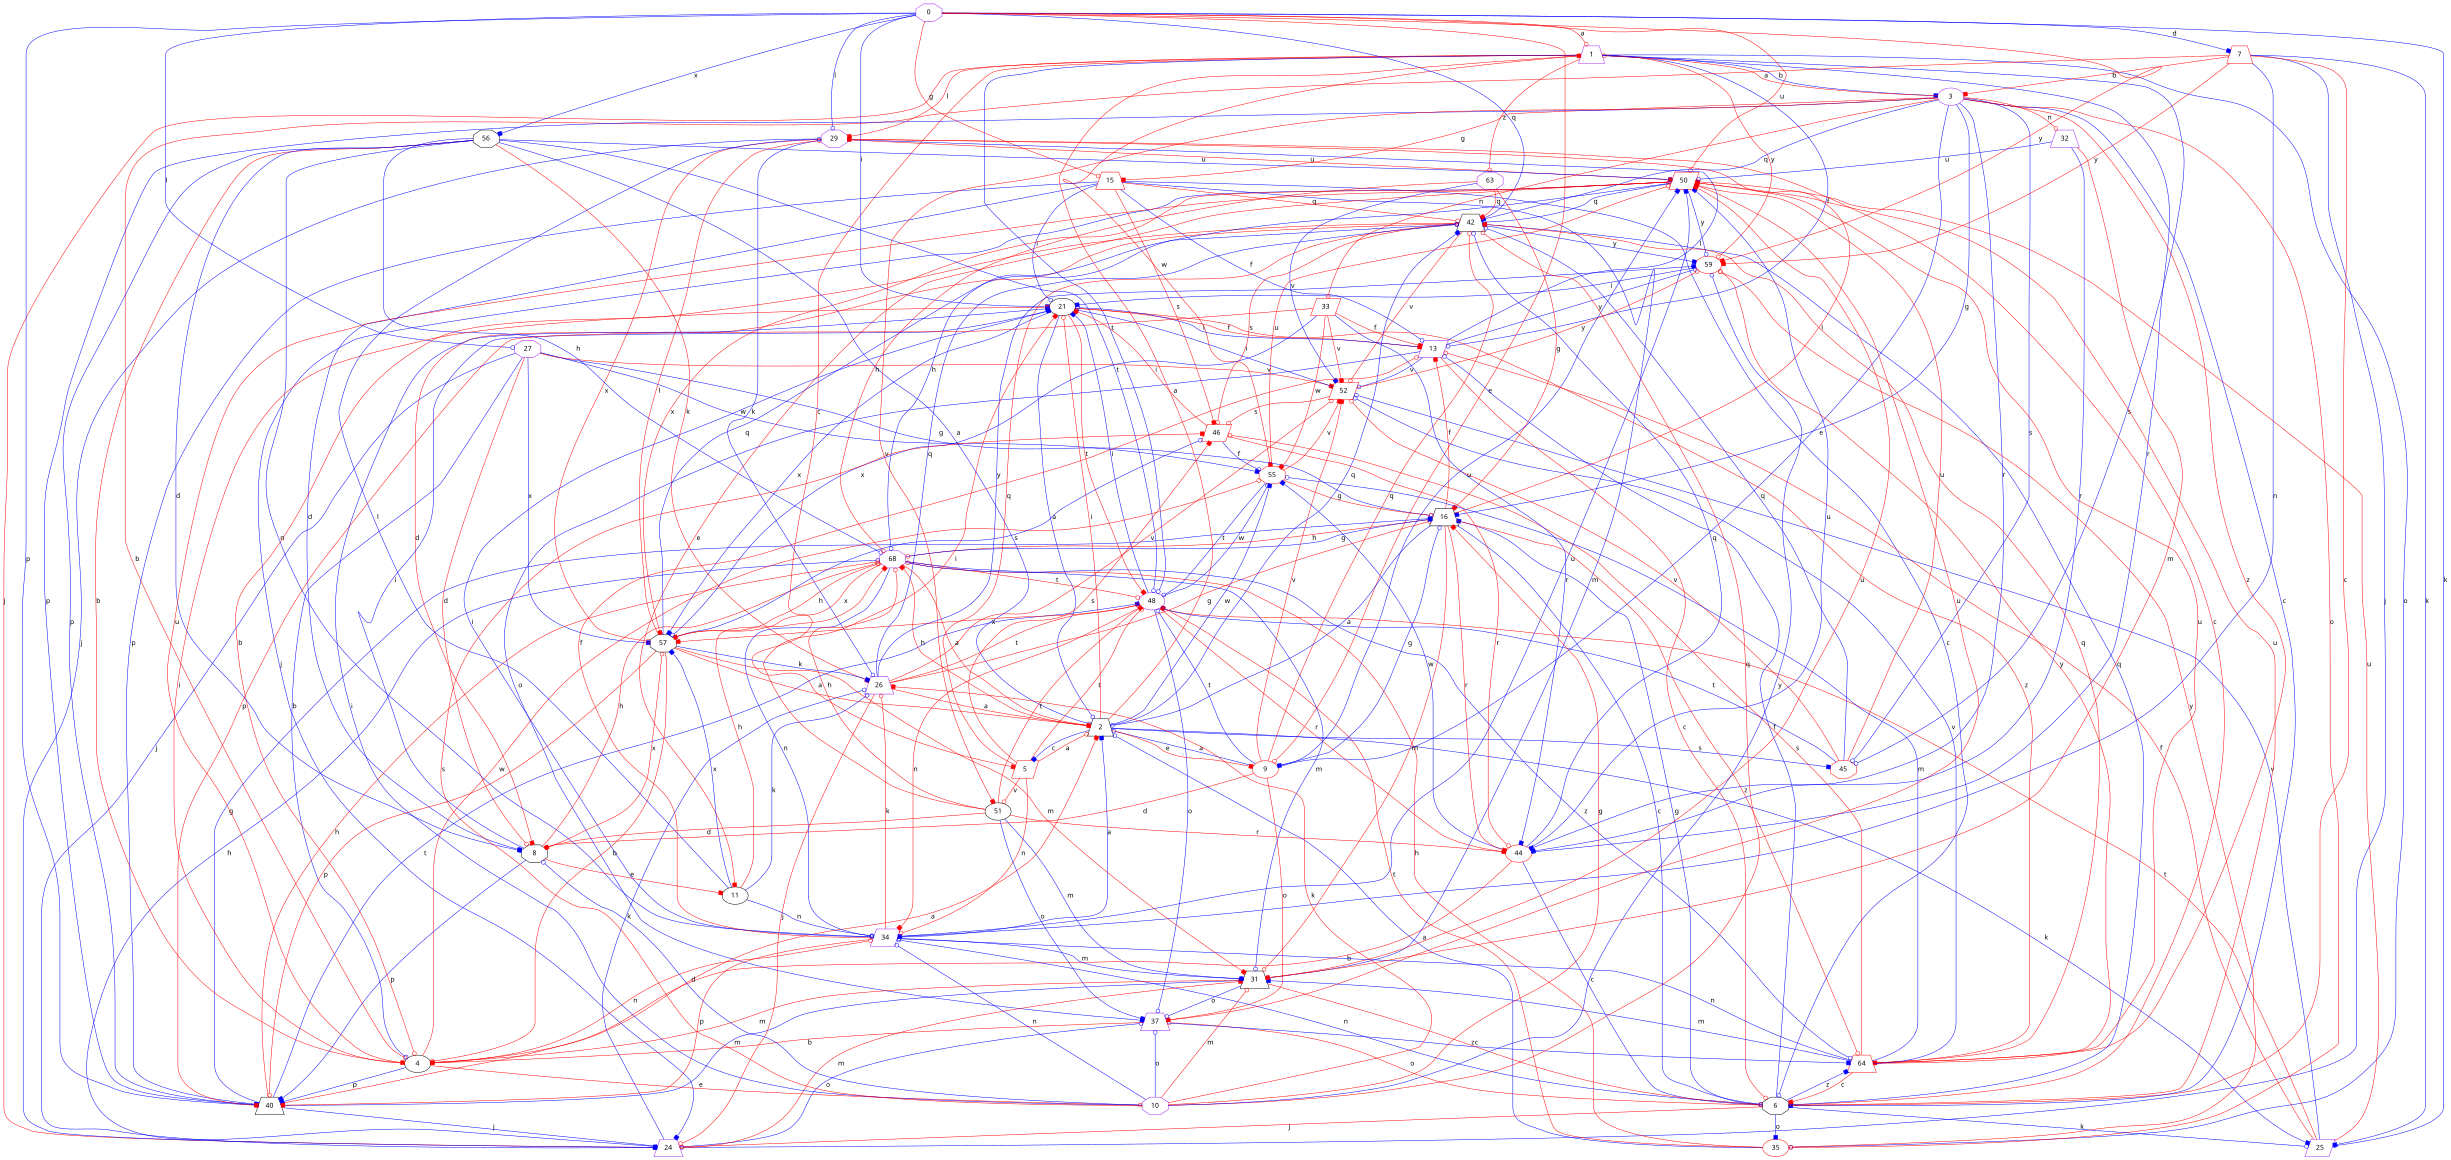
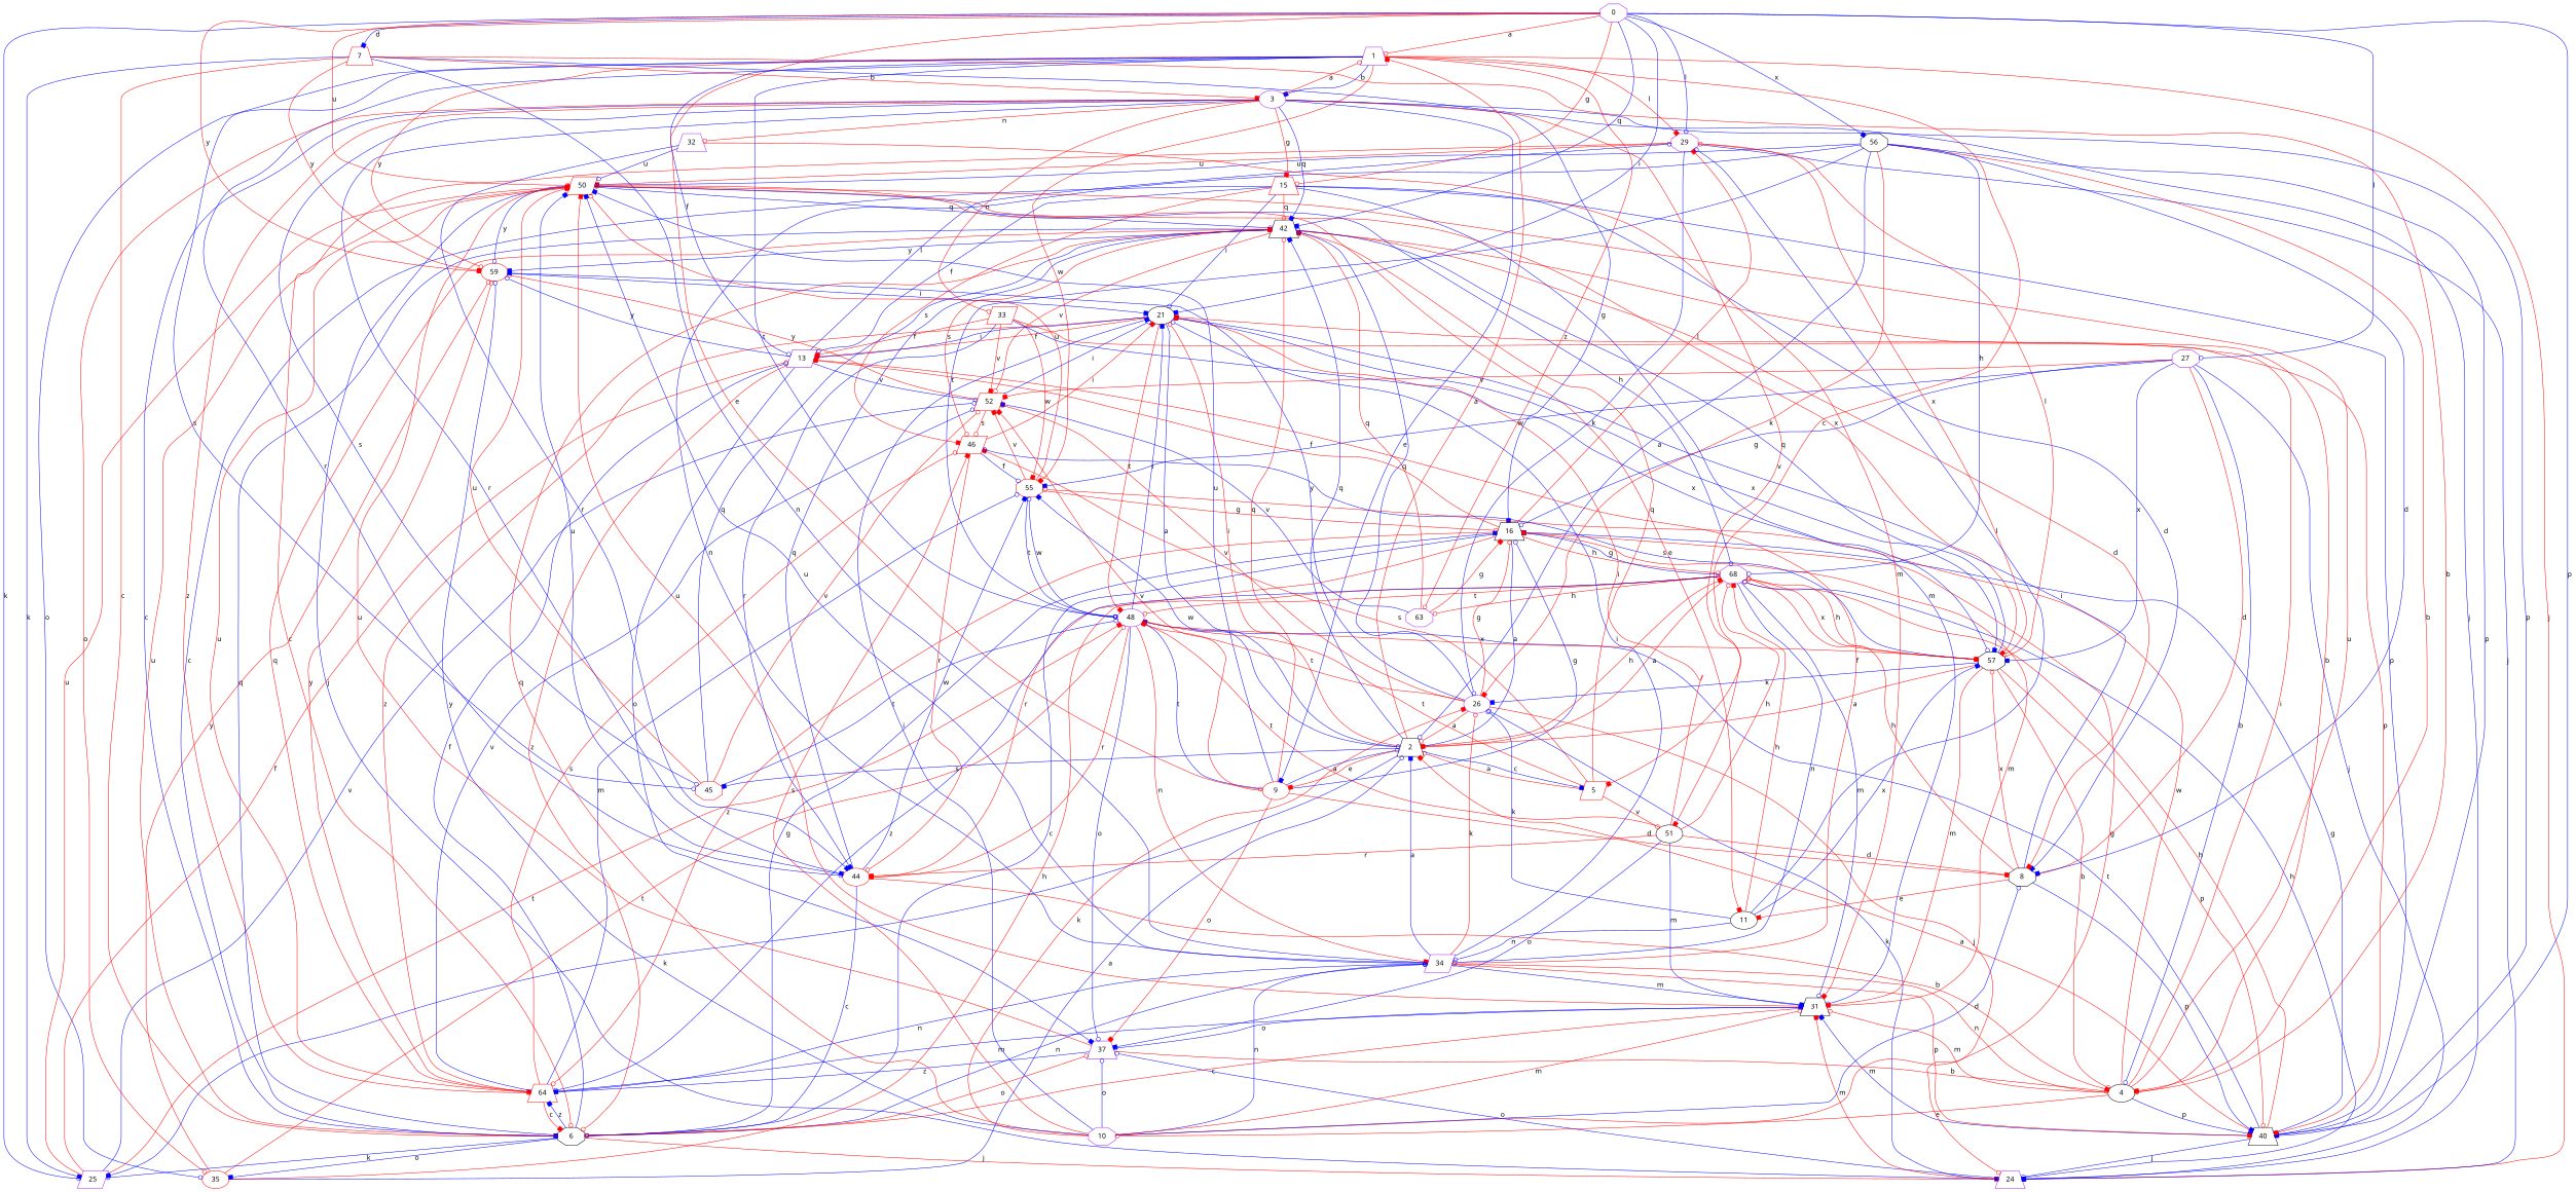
  strict digraph {
    fontname="Noto Sans"
    node [color=purple fontname="Noto Sans" shape=trapezium]
    edge [arrowhead=odot color=red fontname="Noto Sans"]
    1
    0 [shape=octagon]
    7 [color=red]
    9 [color=red shape=ellipse]
    15 [color=red]
    21 [color=black shape=ellipse]
    25 [shape=parallelogram]
    27 [shape=octagon]
    29 [shape=octagon]
    40 [color=black]
    42 [color=black]
    50 [color=red shape=parallelogram]
    56 [color=black shape=octagon]
    59 [color=red shape=ellipse]
    3 [shape=ellipse]
    5 [color=red shape=parallelogram]
    13 [shape=parallelogram]
    24
    35 [color=red shape=ellipse]
    44 [color=red shape=ellipse]
    45 [color=red shape=octagon]
    48 [shape=ellipse]
    55 [color=red shape=octagon]
    63 [shape=octagon]
    6 [color=black shape=octagon]
    4 [color=black shape=ellipse]
    34 [shape=parallelogram]
    2 [color=black]
    16 [color=black]
    37
    8 [color=black shape=octagon]
    52 [color=red shape=parallelogram]
    31 [color=black]
    46 [color=red shape=parallelogram]
    64 [color=red]
    57 [color=black shape=octagon]
-   26
+   26 [shape=ellipse]
    n38 [label=68 shape=octagon]
    11 [color=black shape=ellipse]
    32
    33 [color=red shape=parallelogram]
    51 [color=black shape=ellipse]
    10 [shape=octagon]
    1 -> 29 [arrowhead=box label=l]
    1 -> 59 [label=y]
    1 -> 3 [arrowhead=box color=blue label=b]
    1 -> 5 [arrowhead=box label=c]
    1 -> 13 [color=blue label=f]
    1 -> 24 [label=j]
    1 -> 35 [color=blue label=o]
    1 -> 44 [color=blue label=r]
    1 -> 45 [color=blue label=s]
    1 -> 48 [color=blue label=t]
    1 -> 55 [arrowhead=box label=w]
    1 -> 63 [label=z]
    0 -> 1 [label=a]
    0 -> 7 [arrowhead=box color=blue label=d]
    0 -> 9 [label=e]
    0 -> 15 [label=g]
    0 -> 21 [arrowhead=box color=blue label=i]
    0 -> 25 [color=blue label=k]
    0 -> 27 [color=blue label=l]
    0 -> 29 [color=blue label=l]
    0 -> 40 [arrowhead=box color=blue label=p]
    0 -> 42 [arrowhead=box color=blue label=q]
    0 -> 50 [label=u]
    0 -> 56 [arrowhead=box color=blue label=x]
    0 -> 59 [arrowhead=box label=y]
    7 -> 25 [arrowhead=box color=blue label=k]
    7 -> 59 [arrowhead=box label=y]
    7 -> 3 [arrowhead=box label=b]
    7 -> 24 [color=blue label=j]
    7 -> 6 [label=c]
    7 -> 4 [label=b]
    7 -> 34 [arrowhead=box color=blue label=n]
    9 -> 42 [label=q]
    9 -> 50 [arrowhead=box color=blue label=u]
    9 -> 48 [color=blue label=t]
    9 -> 2 [color=blue label=a]
    9 -> 16 [color=blue label=g]
    9 -> 37 [arrowhead=box label=o]
    9 -> 8 [label=d]
    9 -> 52 [arrowhead=box label=v]
    15 -> 21 [color=blue label=i]
    15 -> 40 [arrowhead=box color=blue label=p]
    15 -> 42 [label=q]
    15 -> 13 [color=blue label=f]
    15 -> 6 [color=blue label=c]
    15 -> 8 [arrowhead=box color=blue label=d]
    15 -> 31 [color=blue label=m]
    15 -> 46 [arrowhead=box label=s]
    21 -> 13 [arrowhead=box label=f]
    21 -> 48 [arrowhead=box label=t]
    21 -> 2 [color=blue label=a]
    21 -> 64 [arrowhead=box label=z]
    21 -> 57 [arrowhead=box color=blue label=x]
    25 -> 50 [arrowhead=box label=u]
    25 -> 13 [label=f]
    25 -> 48 [arrowhead=box label=t]
    25 -> 52 [color=blue label=v]
    27 -> 24 [arrowhead=box color=blue label=j]
    27 -> 55 [arrowhead=box color=blue label=w]
    27 -> 4 [color=blue label=b]
    27 -> 16 [color=blue label=g]
    27 -> 8 [label=d]
    27 -> 52 [arrowhead=box label=v]
    27 -> 57 [arrowhead=box color=blue label=x]
    29 -> 50 [arrowhead=box label=u]
    29 -> 24 [arrowhead=box color=blue label=j]
    29 -> 6 [label=c]
    29 -> 57 [label=x]
    29 -> 26 [color=blue label=k]
    40 -> 24 [color=blue label=j]
    40 -> 48 [arrowhead=box color=blue label=t]
    40 -> 2 [arrowhead=box label=a]
    40 -> 16 [arrowhead=box color=blue label=g]
    40 -> 31 [arrowhead=box color=blue label=m]
    40 -> n38 [label=h]
    42 -> 59 [arrowhead=box color=blue label=y]
    42 -> 4 [label=b]
    42 -> 8 [arrowhead=box label=d]
    42 -> 52 [label=v]
    42 -> 46 [label=s]
    50 -> 42 [color=blue label=q]
    50 -> 59 [color=blue label=y]
    50 -> 24 [arrowhead=box color=blue label=j]
    50 -> 57 [arrowhead=box label=x]
    50 -> n38 [color=blue label=h]
    50 -> 11 [arrowhead=box label=e]
    56 -> 40 [color=blue label=p]
    56 -> 50 [color=blue label=u]
    56 -> 48 [color=blue label=t]
    56 -> 4 [arrowhead=box label=b]
    56 -> 34 [color=blue label=n]
    56 -> 2 [color=blue label=a]
    56 -> 8 [arrowhead=box color=blue label=d]
    56 -> 26 [arrowhead=box label=k]
    56 -> n38 [color=blue label=h]
    59 -> 21 [arrowhead=box color=blue label=i]
    3 -> 1 [label=a]
    3 -> 9 [arrowhead=box color=blue label=e]
    3 -> 15 [arrowhead=box label=g]
    3 -> 40 [arrowhead=box color=blue label=p]
    3 -> 42 [arrowhead=box color=blue label=q]
    3 -> 35 [label=o]
    3 -> 44 [arrowhead=box color=blue label=r]
    3 -> 45 [color=blue label=s]
    3 -> 6 [arrowhead=box color=blue label=c]
    3 -> 16 [arrowhead=box color=blue label=g]
    3 -> 64 [label=z]
    3 -> 32 [label=n]
    3 -> 33 [label=n]
    3 -> 51 [arrowhead=box label=v]
    5 -> 42 [label=q]
    5 -> 48 [label=t]
-   5 -> 34 [label=n]
    5 -> 2 [label=a]
    5 -> 46 [arrowhead=box label=s]
    5 -> 51 [label=v]
    13 -> 21 [color=blue label=i]
    13 -> 29 [color=blue label=l]
    13 -> 59 [color=blue label=y]
-   13 -> 6 [label=c]
+   13 -> 6 [label=z]
    13 -> 37 [arrowhead=box color=blue label=o]
    13 -> 52 [color=blue label=v]
    24 -> 37 [color=blue label=o]
    24 -> 31 [arrowhead=box label=m]
    24 -> 26 [color=blue label=k]
    24 -> n38 [color=blue label=h]
    35 -> 59 [label=y]
    35 -> 48 [label=t]
    35 -> 2 [color=blue label=a]
    35 -> n38 [label=h]
    44 -> 42 [color=blue label=q]
    44 -> 50 [arrowhead=box color=blue label=u]
    44 -> 55 [arrowhead=box color=blue label=w]
    44 -> 6 [color=blue label=c]
    44 -> 4 [arrowhead=box label=b]
    45 -> 42 [color=blue label=q]
    45 -> 50 [arrowhead=box label=u]
    45 -> 48 [color=blue label=t]
    45 -> 52 [label=v]
    48 -> 21 [arrowhead=box color=blue label=i]
    48 -> 44 [label=r]
    48 -> 55 [color=blue label=w]
    48 -> 34 [arrowhead=box label=n]
    48 -> 37 [color=blue label=o]
    48 -> 57 [arrowhead=box label=x]
    55 -> 50 [label=u]
    55 -> 48 [color=blue label=t]
    55 -> 16 [label=g]
    55 -> 52 [arrowhead=box label=v]
    63 -> 42 [arrowhead=box label=q]
    63 -> 16 [arrowhead=box label=g]
    63 -> 52 [arrowhead=box color=blue label=v]
-   63 -> n38 [label=h]
+   n38 -> 63 [label=h]
    6 -> 25 [color=blue label=k]
    6 -> 42 [arrowhead=box color=blue label=q]
    6 -> 50 [label=u]
    6 -> 13 [color=blue label=f]
    6 -> 24 [label=j]
    6 -> 35 [arrowhead=box color=blue label=o]
    6 -> 34 [color=blue label=n]
    6 -> 16 [arrowhead=box color=blue label=g]
    6 -> 37 [label=o]
    6 -> 64 [arrowhead=box color=blue label=z]
    4 -> 21 [arrowhead=box label=i]
    4 -> 40 [arrowhead=box color=blue label=p]
    4 -> 50 [label=u]
    4 -> 55 [label=w]
    4 -> 34 [label=n]
    4 -> 31 [label=m]
    4 -> 10 [label=e]
    34 -> 21 [color=blue label=i]
    34 -> 40 [arrowhead=box label=p]
    34 -> 50 [arrowhead=box color=blue label=u]
    34 -> 13 [label=f]
    34 -> 2 [arrowhead=box color=blue label=a]
    34 -> 31 [arrowhead=box color=blue label=m]
    34 -> 26 [label=k]
    2 -> 1 [arrowhead=box label=a]
    2 -> 9 [arrowhead=box label=e]
    2 -> 21 [label=i]
    2 -> 25 [arrowhead=box color=blue label=k]
    2 -> 42 [arrowhead=box color=blue label=q]
    2 -> 5 [arrowhead=box color=blue label=c]
    2 -> 45 [arrowhead=box color=blue label=s]
    2 -> 55 [arrowhead=box color=blue label=w]
    2 -> n38 [arrowhead=box label=h]
    16 -> 29 [arrowhead=box label=l]
    16 -> 13 [arrowhead=box label=f]
    16 -> 44 [arrowhead=box label=r]
    16 -> 6 [color=blue label=c]
    16 -> 2 [color=blue label=a]
    16 -> 31 [label=m]
    16 -> 64 [label=z]
    16 -> n38 [label=h]
    37 -> 50 [arrowhead=box label=u]
    37 -> 4 [label=b]
    37 -> 64 [arrowhead=box color=blue label=z]
    8 -> 21 [arrowhead=box color=blue label=i]
    8 -> 40 [arrowhead=box color=blue label=p]
    8 -> 57 [label=x]
    8 -> n38 [label=h]
    8 -> 11 [arrowhead=box label=e]
    52 -> 21 [color=blue label=i]
    52 -> 59 [label=y]
    52 -> 46 [label=s]
    31 -> 50 [arrowhead=box label=u]
    31 -> 6 [label=c]
    31 -> 37 [color=blue label=o]
    46 -> 21 [arrowhead=box label=i]
    46 -> 44 [label=r]
    46 -> 55 [color=blue label=f]
    64 -> 42 [arrowhead=box label=q]
    64 -> 50 [arrowhead=box label=u]
    64 -> 59 [label=y]
    64 -> 55 [color=blue label=m]
    64 -> 6 [arrowhead=box label=c]
    64 -> 34 [color=blue label=n]
    64 -> 52 [color=blue label=v]
    64 -> 31 [arrowhead=box color=blue label=m]
    64 -> 46 [label=s]
    57 -> 29 [label=l]
    57 -> 40 [label=p]
    57 -> 42 [color=blue label=q]
    57 -> 4 [label=b]
    57 -> 2 [arrowhead=box label=a]
    57 -> 31 [arrowhead=box label=m]
    57 -> 46 [color=blue label=s]
    57 -> 26 [arrowhead=box color=blue label=k]
    57 -> n38 [label=h]
    26 -> 42 [color=blue label=q]
    26 -> 59 [arrowhead=box color=blue label=y]
    26 -> 24 [label=j]
    26 -> 48 [label=t]
    26 -> 2 [label=a]
    26 -> 16 [label=g]
    26 -> 52 [label=v]
    n38 -> 48 [label=t]
    n38 -> 34 [color=blue label=n]
    n38 -> 2 [label=a]
    n38 -> 16 [arrowhead=box color=blue label=g]
    n38 -> 31 [color=blue label=m]
    n38 -> 64 [color=blue label=z]
    n38 -> 57 [arrowhead=box label=x]
    11 -> 29 [color=blue label=l]
    11 -> 34 [color=blue label=n]
    11 -> 57 [arrowhead=box color=blue label=x]
    11 -> 26 [color=blue label=k]
    11 -> n38 [arrowhead=box label=h]
    32 -> 50 [color=blue label=u]
    32 -> 44 [arrowhead=box color=blue label=r]
    32 -> 31 [arrowhead=box label=m]
    33 -> 40 [arrowhead=box label=p]
    33 -> 13 [arrowhead=box label=f]
    33 -> 44 [arrowhead=box color=blue label=r]
    33 -> 55 [arrowhead=box label=w]
    33 -> 52 [arrowhead=box label=v]
    33 -> 57 [color=blue label=x]
    51 -> 21 [arrowhead=box label=i]
    51 -> 44 [arrowhead=box label=r]
    51 -> 48 [arrowhead=box label=t]
    51 -> 37 [arrowhead=box color=blue label=o]
    51 -> 8 [arrowhead=box label=d]
    51 -> 31 [color=blue label=m]
    51 -> n38 [label=h]
    10 -> 21 [arrowhead=box color=blue label=i]
    10 -> 42 [label=q]
    10 -> 59 [color=blue label=y]
    10 -> 34 [color=blue label=n]
    10 -> 16 [arrowhead=box label=g]
    10 -> 37 [color=blue label=o]
    10 -> 8 [color=blue label=d]
    10 -> 31 [label=m]
    10 -> 46 [arrowhead=box label=s]
    10 -> 26 [arrowhead=box label=k]
  }
